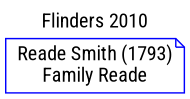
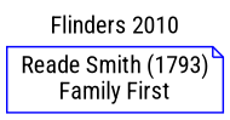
  digraph {
    label="Flinders 2010"
    labelloc=t
    mclimit=10
    fontname="Roboto Condensed"
-   n1 [label="Reade Smith (1793)\nFamily Reade" shape=note color=blue fontname="Roboto Condensed"]
+   n1 [label="Reade Smith (1793)\nFamily First" shape=note color=blue fontname="Roboto Condensed"]
  }
